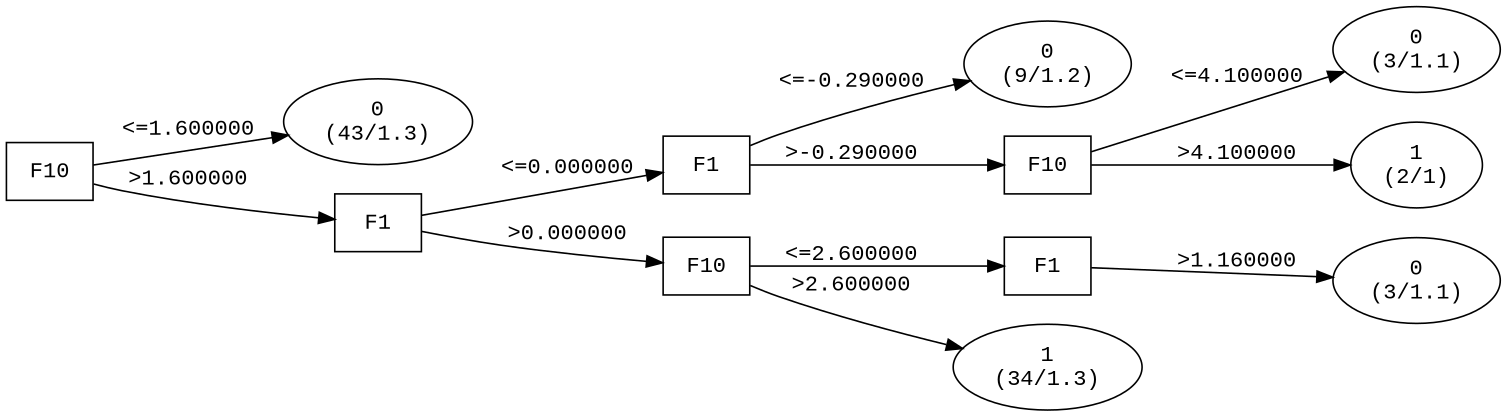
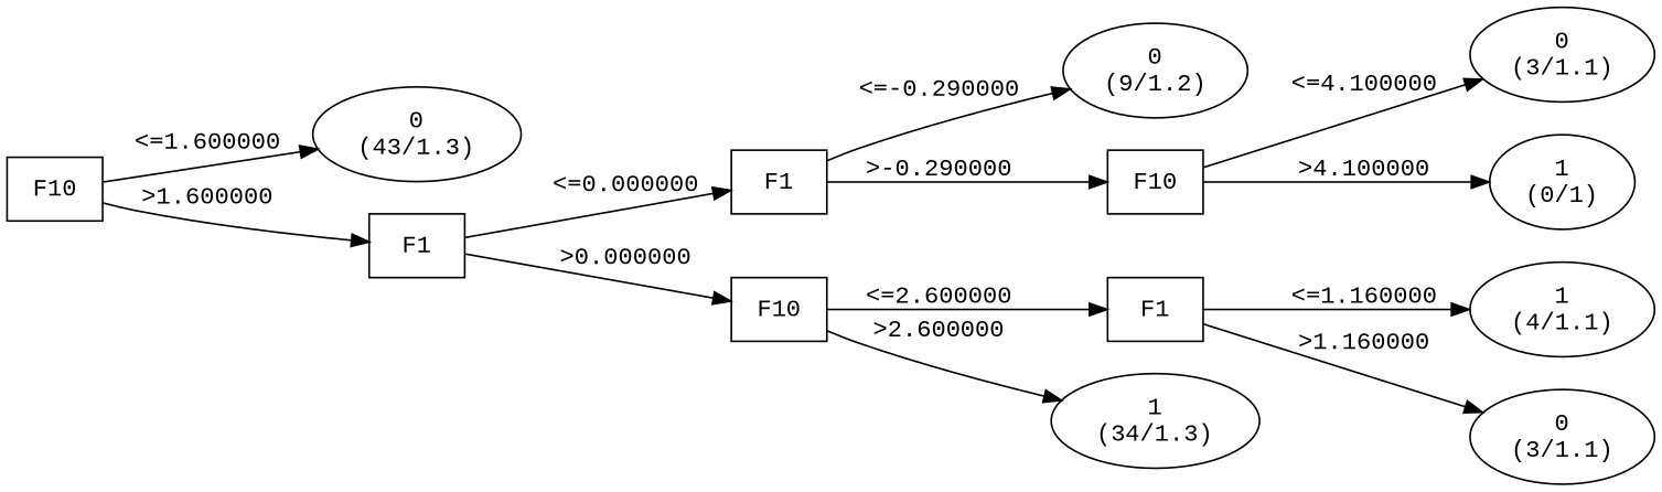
  digraph {
    fontname="Liberation Mono"
    rankdir=LR
    node [fontname="Liberation Mono" shape=ellipse]
    edge [fontname="Liberation Mono"]
    n1 [label="F10\n" shape=box]
    n2 [label="0\n(43/1.3)"]
    n3 [label="F1\n" shape=box]
    n4 [label="F1\n" shape=box]
    n5 [label="F10\n" shape=box]
    n6 [label="0\n(9/1.2)"]
    n7 [label="F10\n" shape=box]
    n8 [label="F1\n" shape=box]
    n9 [label="1\n(34/1.3)"]
    n10 [label="0\n(3/1.1)"]
-   n11 [label="1\n(2/1)"]
+   n11 [label="1\n(0/1)"]
+   n12 [label="1\n(4/1.1)"]
    n13 [label="0\n(3/1.1)"]
    n1 -> n2 [label="<=1.600000"]
    n1 -> n3 [label=">1.600000"]
    n3 -> n4 [label="<=0.000000"]
    n3 -> n5 [label=">0.000000"]
    n4 -> n6 [label="<=-0.290000"]
    n4 -> n7 [label=">-0.290000"]
    n5 -> n8 [label="<=2.600000"]
    n5 -> n9 [label=">2.600000"]
    n7 -> n10 [label="<=4.100000"]
    n7 -> n11 [label=">4.100000"]
+   n8 -> n12 [label="<=1.160000"]
    n8 -> n13 [label=">1.160000"]
  }
